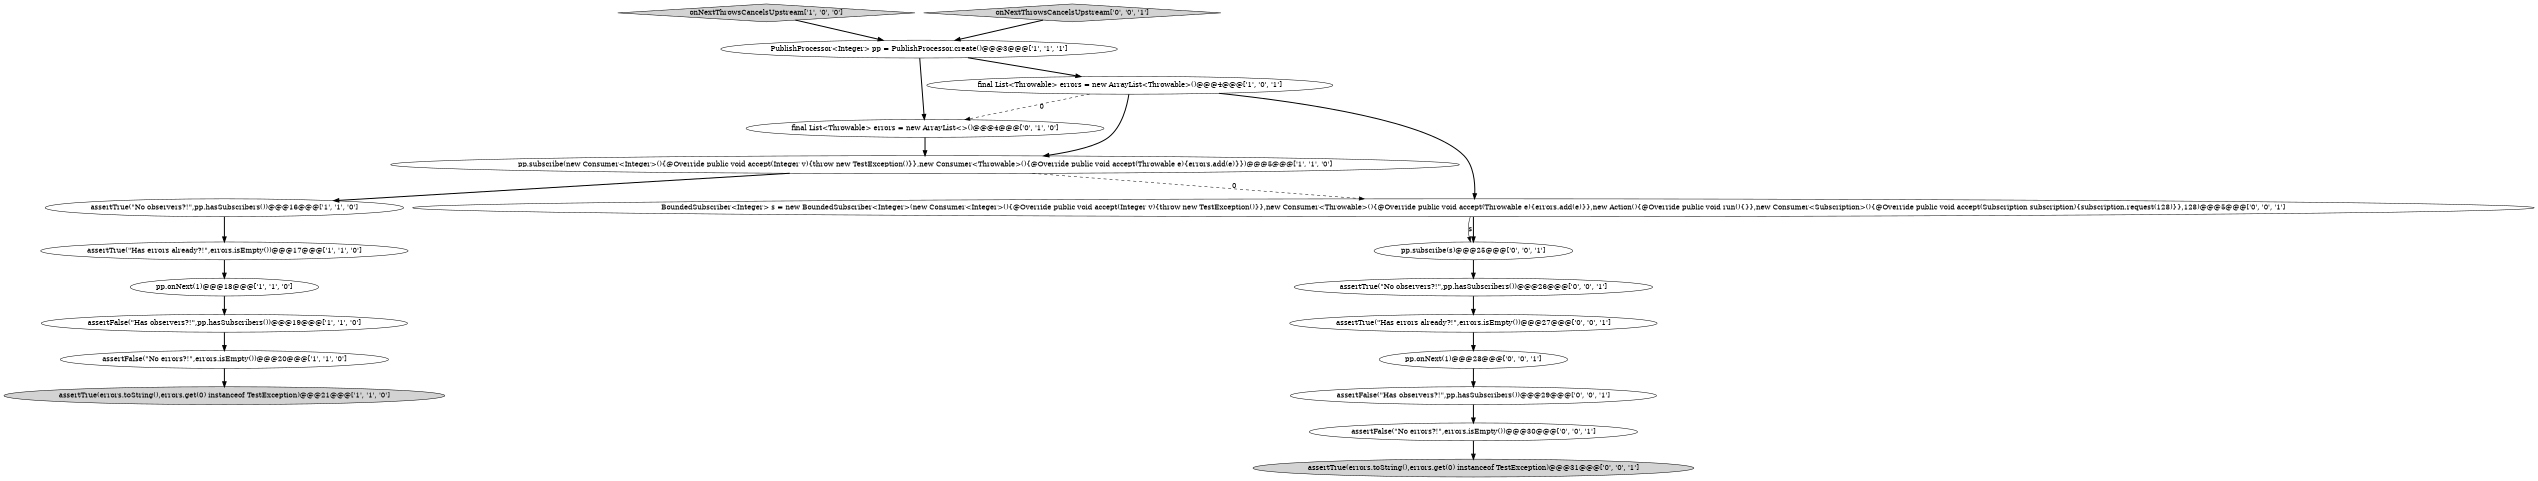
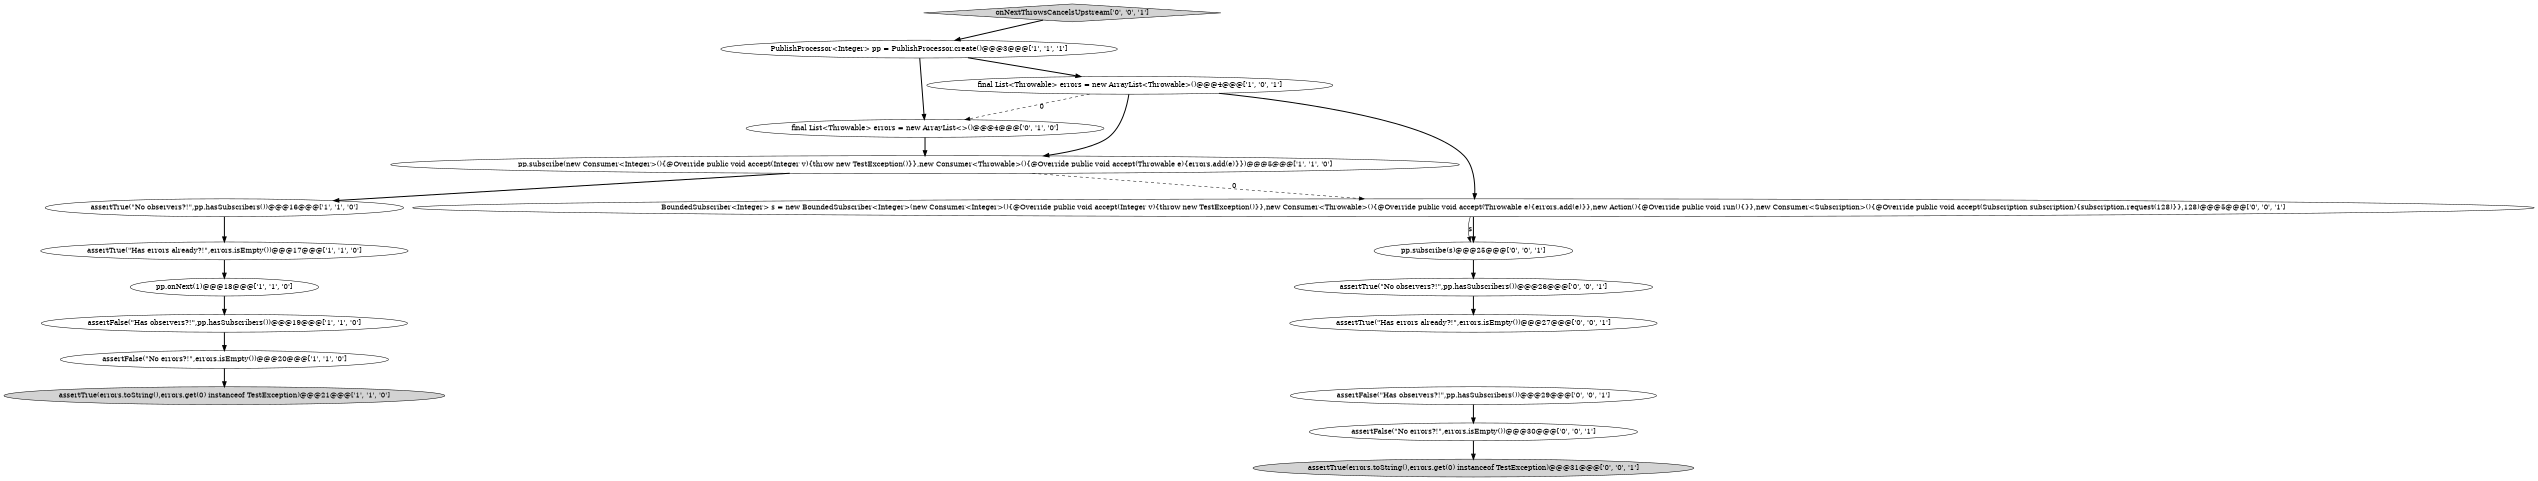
  digraph {
    node [fillcolor=white shape=ellipse style=filled]
    edge [style=bold]
    n1 [label="assertFalse(\"No errors?!\",errors.isEmpty())@@@20@@@['1', '1', '0']"]
    n2 [fillcolor=lightgray label="assertTrue(errors.toString(),errors.get(0) instanceof TestException)@@@21@@@['1', '1', '0']"]
    n3 [label="assertTrue(\"No observers?!\",pp.hasSubscribers())@@@26@@@['0', '0', '1']"]
    n4 [label="assertTrue(\"Has errors already?!\",errors.isEmpty())@@@27@@@['0', '0', '1']"]
-   n5 [label="pp.onNext(1)@@@28@@@['0', '0', '1']"]
    n6 [label="assertFalse(\"Has observers?!\",pp.hasSubscribers())@@@19@@@['1', '1', '0']"]
    n7 [label="final List<Throwable> errors = new ArrayList<>()@@@4@@@['0', '1', '0']"]
    n8 [label="pp.subscribe(new Consumer<Integer>(){@Override public void accept(Integer v){throw new TestException()}},new Consumer<Throwable>(){@Override public void accept(Throwable e){errors.add(e)}})@@@5@@@['1', '1', '0']"]
    n9 [label="BoundedSubscriber<Integer> s = new BoundedSubscriber<Integer>(new Consumer<Integer>(){@Override public void accept(Integer v){throw new TestException()}},new Consumer<Throwable>(){@Override public void accept(Throwable e){errors.add(e)}},new Action(){@Override public void run(){}},new Consumer<Subscription>(){@Override public void accept(Subscription subscription){subscription.request(128)}},128)@@@5@@@['0', '0', '1']"]
    n10 [label="assertTrue(\"No observers?!\",pp.hasSubscribers())@@@16@@@['1', '1', '0']"]
    n11 [label="final List<Throwable> errors = new ArrayList<Throwable>()@@@4@@@['1', '0', '1']"]
    n12 [label="pp.subscribe(s)@@@25@@@['0', '0', '1']"]
    n13 [label="assertFalse(\"Has observers?!\",pp.hasSubscribers())@@@29@@@['0', '0', '1']"]
    n14 [label="assertFalse(\"No errors?!\",errors.isEmpty())@@@30@@@['0', '0', '1']"]
    n15 [fillcolor=lightgray label="assertTrue(errors.toString(),errors.get(0) instanceof TestException)@@@31@@@['0', '0', '1']"]
    n16 [label="assertTrue(\"Has errors already?!\",errors.isEmpty())@@@17@@@['1', '1', '0']"]
    n17 [label="PublishProcessor<Integer> pp = PublishProcessor.create()@@@3@@@['1', '1', '1']"]
    n18 [label="pp.onNext(1)@@@18@@@['1', '1', '0']"]
-   n19 [fillcolor=lightgray label="onNextThrowsCancelsUpstream['1', '0', '0']" shape=diamond]
    n20 [fillcolor=lightgray label="onNextThrowsCancelsUpstream['0', '0', '1']" shape=diamond]
    n1 -> n2
    n3 -> n4
-   n4 -> n5
-   n5 -> n13
    n6 -> n1
    n7 -> n8
    n8 -> n9 [label=0 style=dashed]
    n8 -> n10
    n9 -> n12 [label=s style=solid]
    n9 -> n12
    n10 -> n16
    n11 -> n7 [label=0 style=dashed]
    n11 -> n8
    n11 -> n9
    n12 -> n3
    n13 -> n14
    n14 -> n15
    n16 -> n18
    n17 -> n7
    n17 -> n11
    n18 -> n6
-   n19 -> n17
    n20 -> n17
  }
